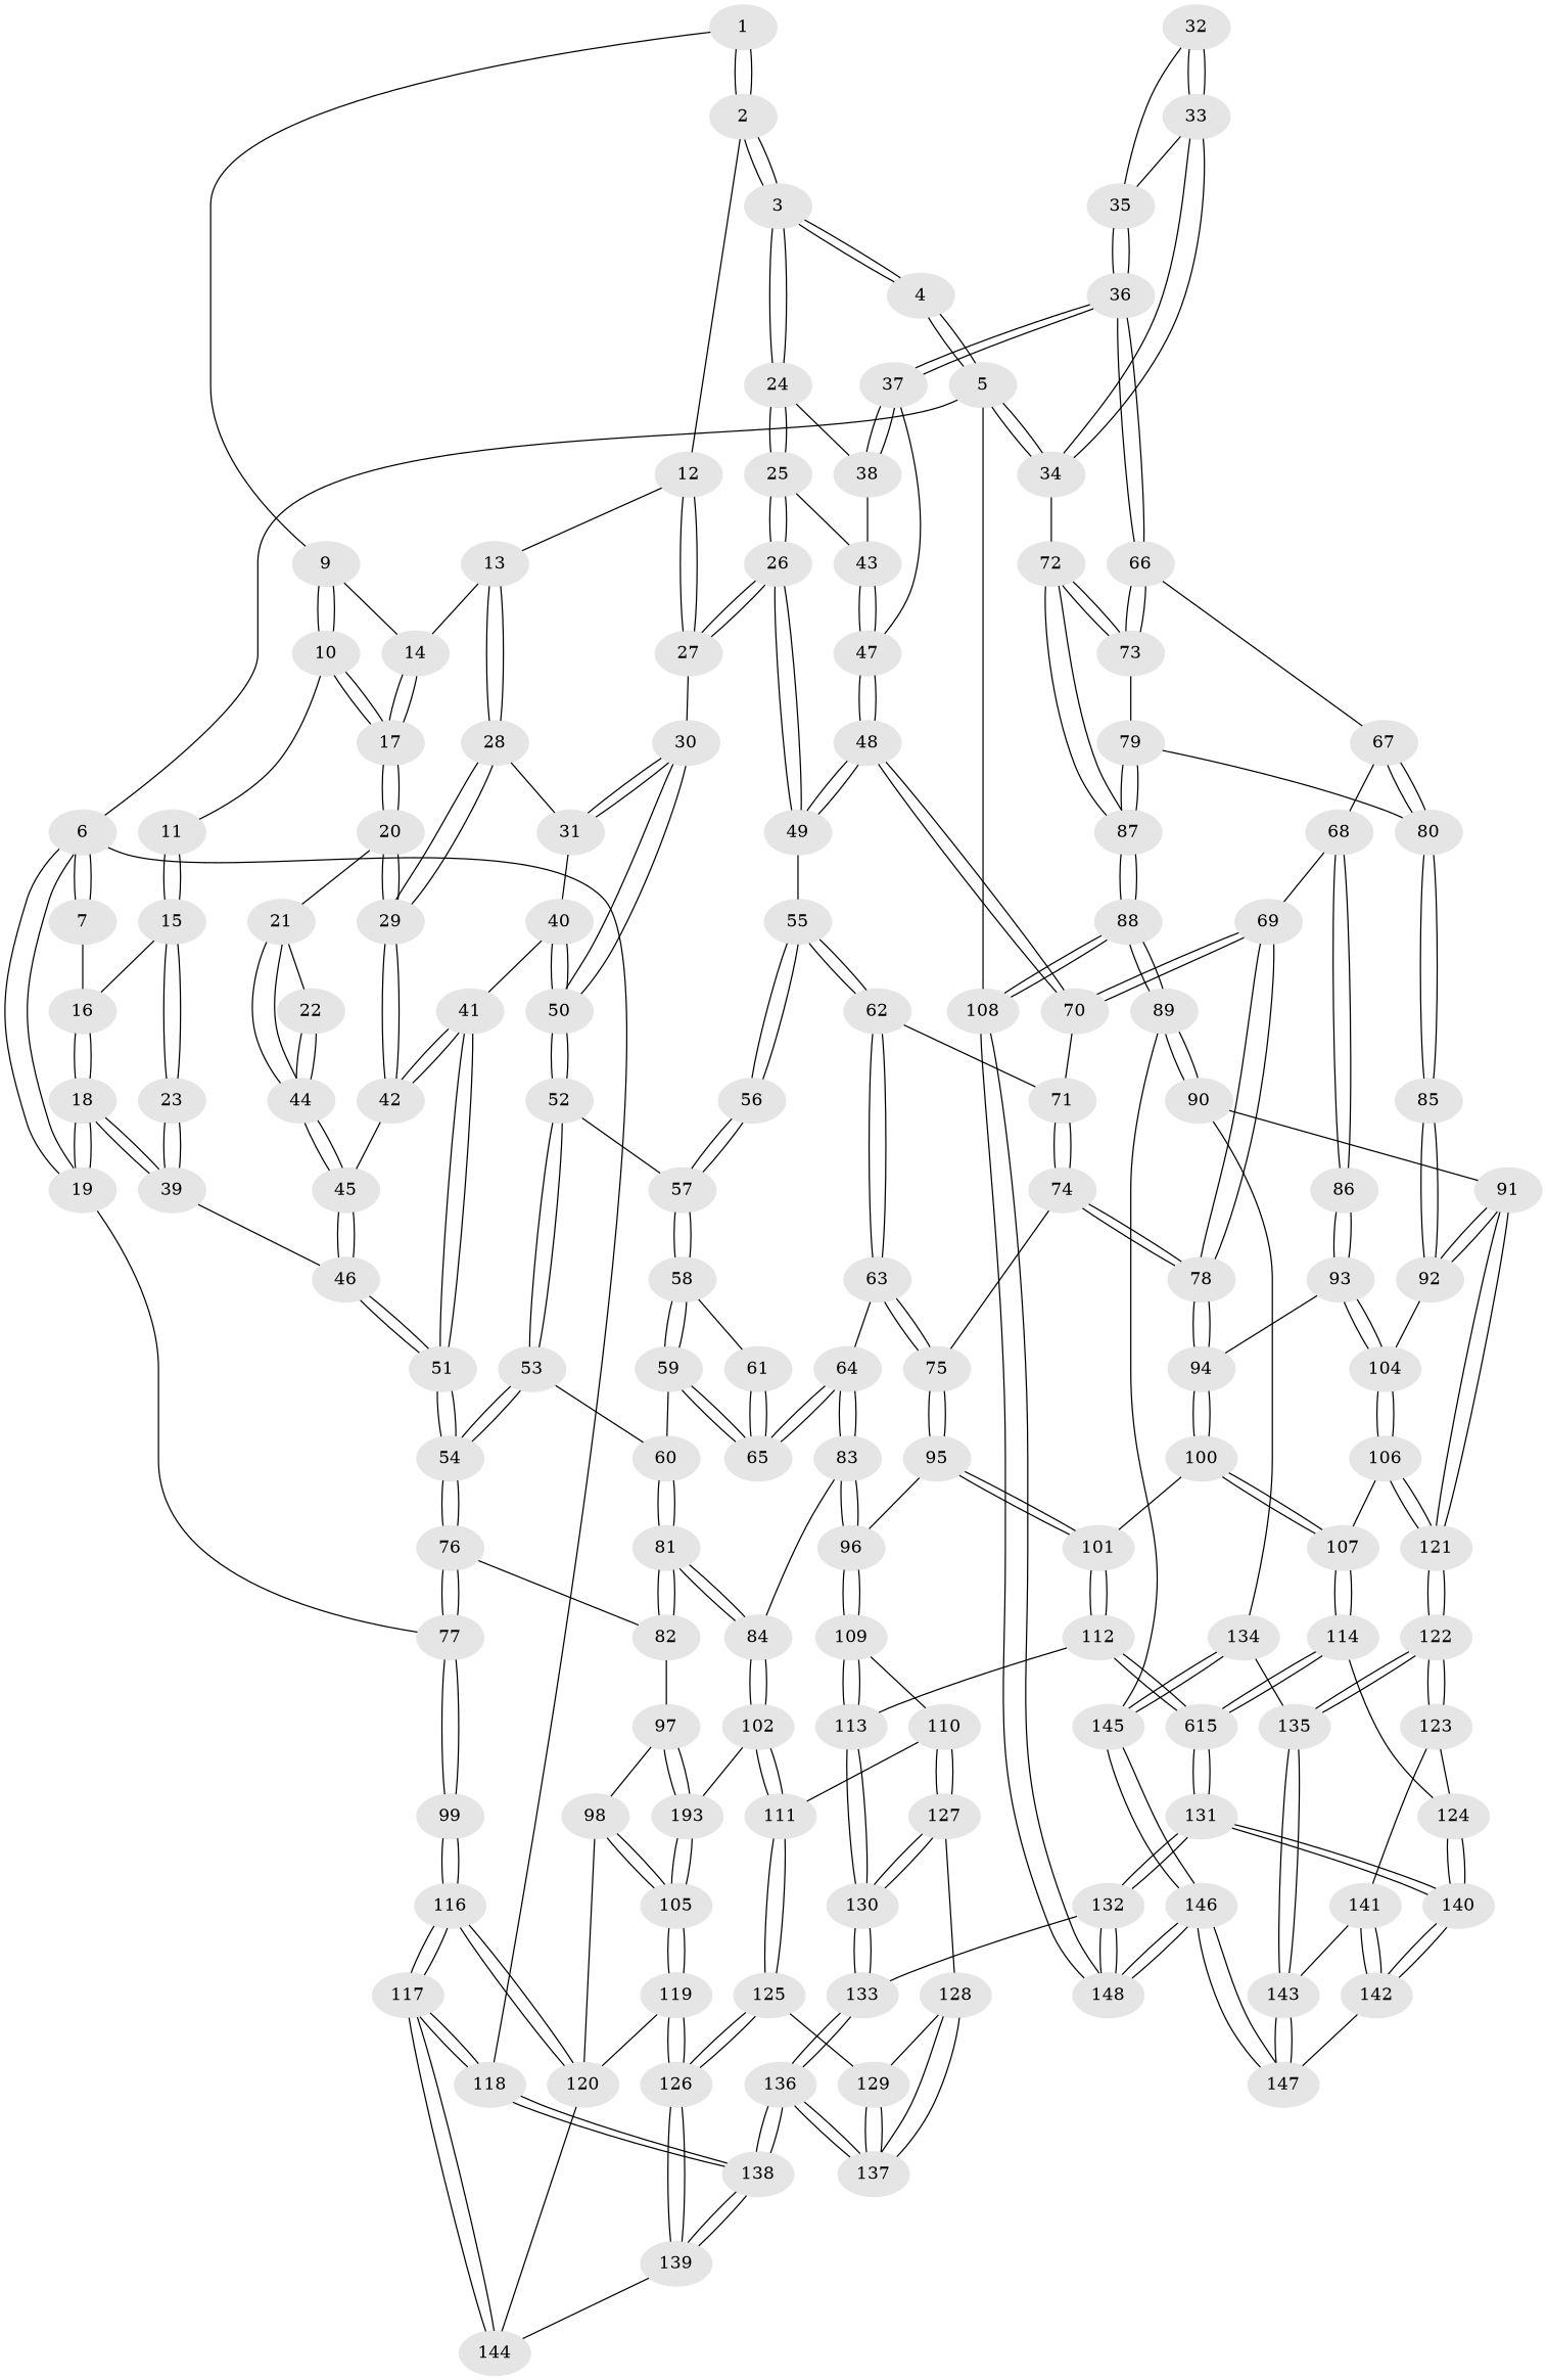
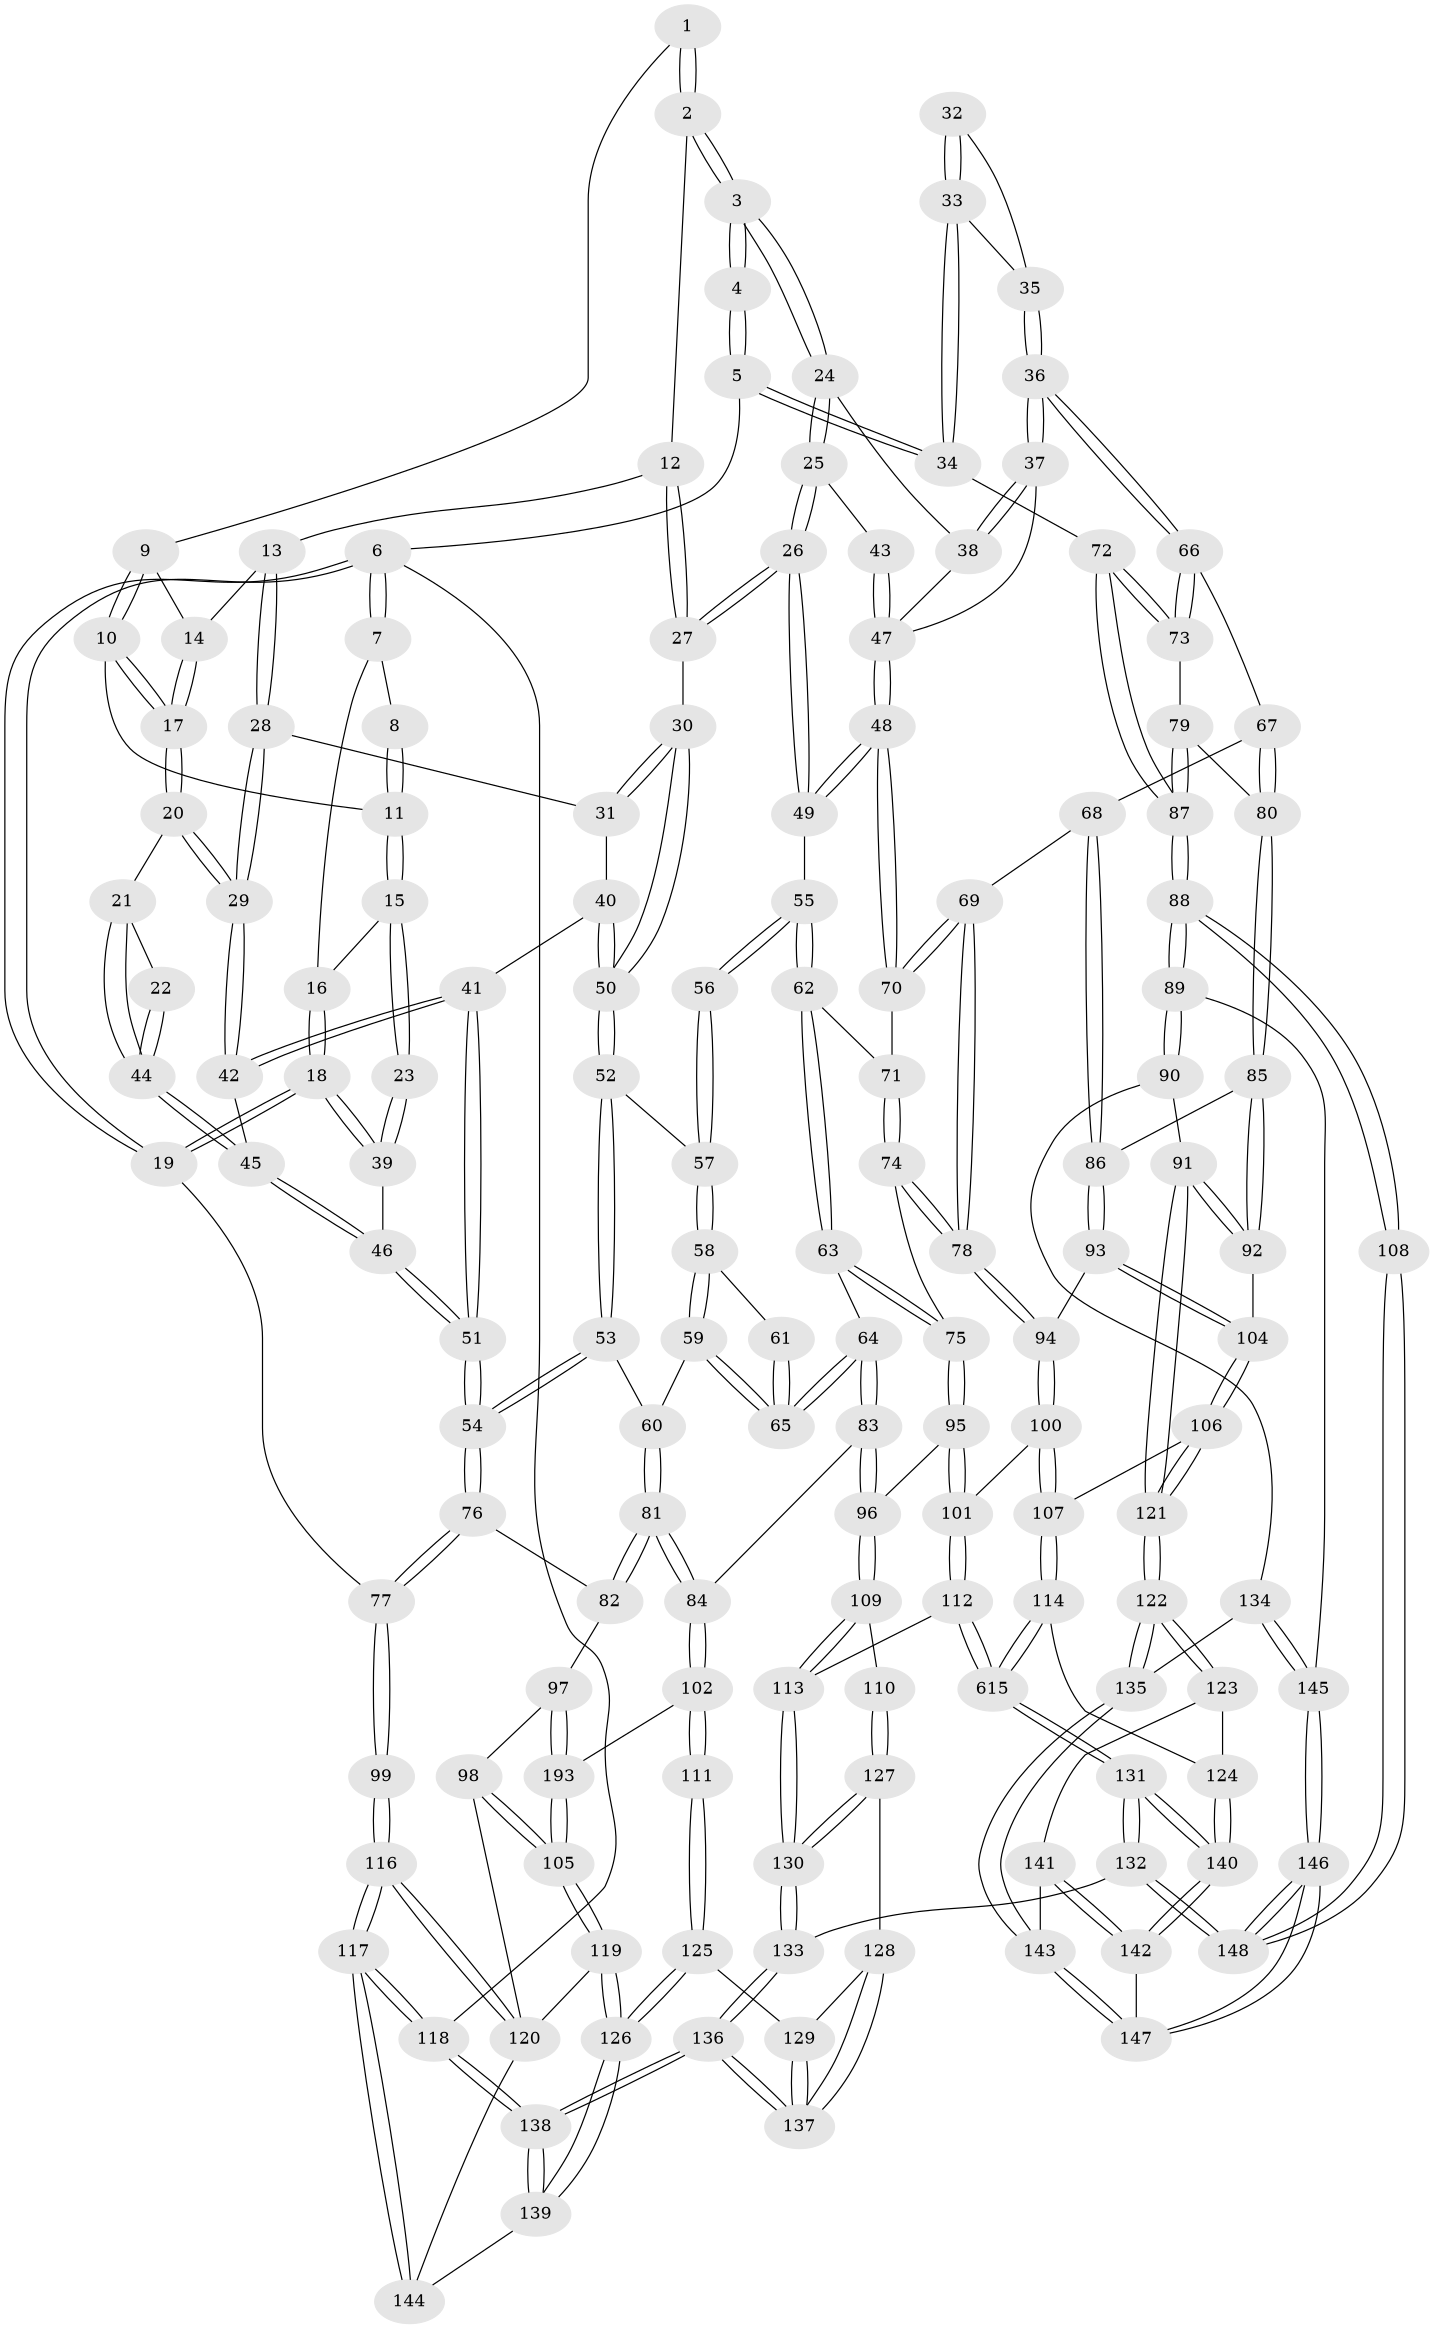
  graph {
    node [color=gray90 style=filled]
    1
    2
    9
    3
    12
    10
    14
    4
    24
    13
    27
    5
    25
    38
    6
    34
    108
    7
    19
    118
    72
    148
+   8
    16
    77
    138
    11
    18
    15
    17
    20
    23
    28
    30
    29
    31
    39
    21
    46
    99
    22
    44
    42
    45
    26
    43
    49
    47
    55
    50
    40
    52
    41
    32
    33
    35
    36
    73
    87
    37
    66
    67
    48
    51
    54
    70
    71
    56
    62
    53
    57
    76
    60
    58
    81
    82
    63
    59
    61
    65
    84
    64
    75
    74
    83
    95
    96
    68
    80
    79
    69
    86
    85
    78
    93
    94
    88
    101
    97
    116
    100
    92
    102
    98
    n105 [label=193]
    109
    111
    104
    89
    90
    145
    91
    134
    146
    121
    135
    122
    106
    107
    112
    110
    113
    105
    120
    119
    117
    114
    n128 [label=615]
    125
    126
    124
    127
    130
    128
    129
    131
    133
    140
    132
    144
    139
    123
    141
    143
    142
    137
    136
    147
    1 -- 2
    1 -- 2
    1 -- 9
    2 -- 3
    2 -- 3
    2 -- 12
    9 -- 10
    9 -- 10
    9 -- 14
    3 -- 4
    3 -- 4
    3 -- 24
    3 -- 24
    12 -- 13
    12 -- 27
    12 -- 27
    10 -- 11
    10 -- 17
    10 -- 17
    14 -- 17
    14 -- 17
    4 -- 5
    4 -- 5
    24 -- 25
    24 -- 25
    24 -- 38
    13 -- 14
    13 -- 28
    13 -- 28
    27 -- 30
    5 -- 6
    5 -- 34
    5 -- 34
-   5 -- 108
    25 -- 26
    25 -- 26
    25 -- 43
-   38 -- 43
+   38 -- 47
    6 -- 7
    6 -- 7
    6 -- 19
    6 -- 19
    6 -- 118
    34 -- 72
    108 -- 148
    108 -- 148
+   7 -- 8
    7 -- 16
    19 -- 77
    118 -- 138
    118 -- 138
    72 -- 73
    72 -- 73
    72 -- 87
    72 -- 87
+   8 -- 11
+   8 -- 11
    16 -- 18
    16 -- 18
    77 -- 99
    77 -- 99
    138 -- 139
    138 -- 139
    11 -- 15
    11 -- 15
    18 -- 19
    18 -- 19
    18 -- 39
    18 -- 39
    15 -- 16
    15 -- 23
    15 -- 23
    17 -- 20
    17 -- 20
    20 -- 29
    20 -- 29
    20 -- 21
    23 -- 39
    23 -- 39
    28 -- 29
    28 -- 29
    28 -- 31
    30 -- 31
    30 -- 31
    30 -- 50
    30 -- 50
    29 -- 42
    29 -- 42
    31 -- 40
    39 -- 46
    21 -- 22
    21 -- 44
    21 -- 44
    46 -- 51
    46 -- 51
    99 -- 116
    99 -- 116
    22 -- 44
    22 -- 44
    44 -- 45
    44 -- 45
    42 -- 45
    45 -- 46
    45 -- 46
    26 -- 27
    26 -- 27
    26 -- 49
    26 -- 49
    43 -- 47
    43 -- 47
    49 -- 55
    47 -- 48
    47 -- 48
    55 -- 56
    55 -- 56
    55 -- 62
    55 -- 62
    50 -- 52
    50 -- 52
    40 -- 50
    40 -- 50
    40 -- 41
    52 -- 53
    52 -- 53
    52 -- 57
    41 -- 42
    41 -- 42
    41 -- 51
    41 -- 51
    32 -- 33
    32 -- 33
    32 -- 35
    33 -- 34
    33 -- 34
    33 -- 35
    35 -- 36
    35 -- 36
    36 -- 37
    36 -- 37
    36 -- 66
    36 -- 66
    73 -- 79
    87 -- 88
    87 -- 88
    37 -- 38
    37 -- 38
    37 -- 47
    66 -- 73
    66 -- 73
    66 -- 67
    67 -- 68
    67 -- 80
    67 -- 80
    48 -- 49
    48 -- 49
    48 -- 70
    48 -- 70
    51 -- 54
    51 -- 54
    54 -- 76
    54 -- 76
    70 -- 71
    71 -- 74
    71 -- 74
    56 -- 57
    56 -- 57
    62 -- 71
    62 -- 63
    62 -- 63
    53 -- 54
    53 -- 54
    53 -- 60
    57 -- 58
    57 -- 58
    76 -- 77
    76 -- 77
    76 -- 82
    60 -- 81
    60 -- 81
    58 -- 59
    58 -- 59
    58 -- 61
    81 -- 82
    81 -- 82
    81 -- 84
    81 -- 84
    82 -- 97
    63 -- 64
    63 -- 75
    63 -- 75
    59 -- 60
    59 -- 65
    59 -- 65
    61 -- 65
    61 -- 65
    84 -- 102
    84 -- 102
    64 -- 65
    64 -- 65
    64 -- 83
    64 -- 83
    75 -- 95
    75 -- 95
    74 -- 75
    74 -- 78
    74 -- 78
    83 -- 84
    83 -- 96
    83 -- 96
    95 -- 96
    95 -- 101
    95 -- 101
    96 -- 109
    96 -- 109
    68 -- 69
    68 -- 86
    68 -- 86
    80 -- 85
    80 -- 85
    79 -- 87
    79 -- 87
    79 -- 80
    69 -- 70
    69 -- 70
    69 -- 78
    69 -- 78
    86 -- 93
    86 -- 93
+   85 -- 86
    85 -- 92
    85 -- 92
    78 -- 94
    78 -- 94
    93 -- 94
    93 -- 104
    93 -- 104
    94 -- 100
    94 -- 100
    88 -- 108
    88 -- 108
    88 -- 89
    88 -- 89
    101 -- 112
    101 -- 112
    97 -- 98
    97 -- n105
    97 -- n105
    116 -- 120
    116 -- 120
    116 -- 117
    116 -- 117
    100 -- 101
    100 -- 107
    100 -- 107
    92 -- 104
    102 -- n105
    102 -- 111
    102 -- 111
    98 -- 105
    98 -- 105
    98 -- 120
    n105 -- 105
    n105 -- 105
    109 -- 110
    109 -- 113
    109 -- 113
    111 -- 125
    111 -- 125
    104 -- 106
    104 -- 106
    89 -- 90
    89 -- 90
    89 -- 145
    90 -- 91
    90 -- 134
    145 -- 146
    145 -- 146
    91 -- 92
    91 -- 92
    91 -- 121
    91 -- 121
    134 -- 145
    134 -- 145
    134 -- 135
    146 -- 148
    146 -- 148
    146 -- 147
    146 -- 147
    121 -- 122
    121 -- 122
    135 -- 143
    135 -- 143
    122 -- 135
    122 -- 135
    122 -- 123
    122 -- 123
    106 -- 121
    106 -- 121
    106 -- 107
    107 -- 114
    107 -- 114
    112 -- 113
    112 -- n128
    112 -- n128
-   110 -- 111
    110 -- 127
    110 -- 127
    113 -- 130
    113 -- 130
    105 -- 119
    105 -- 119
    120 -- 144
    119 -- 120
    119 -- 126
    119 -- 126
    117 -- 118
    117 -- 118
    117 -- 144
    117 -- 144
    114 -- n128
    114 -- n128
    114 -- 124
    n128 -- 131
    n128 -- 131
    125 -- 126
    125 -- 126
    125 -- 129
    126 -- 139
    126 -- 139
    124 -- 140
    124 -- 140
    127 -- 130
    127 -- 130
    127 -- 128
    130 -- 133
    130 -- 133
    128 -- 129
    128 -- 137
    128 -- 137
    129 -- 137
    129 -- 137
    131 -- 140
    131 -- 140
    131 -- 132
    131 -- 132
    133 -- 136
    133 -- 136
    140 -- 142
    140 -- 142
    132 -- 148
    132 -- 148
    132 -- 133
    139 -- 144
    123 -- 124
    123 -- 141
    141 -- 143
    141 -- 142
    141 -- 142
    143 -- 147
    143 -- 147
    142 -- 147
    136 -- 138
    136 -- 138
    136 -- 137
    136 -- 137
  }
